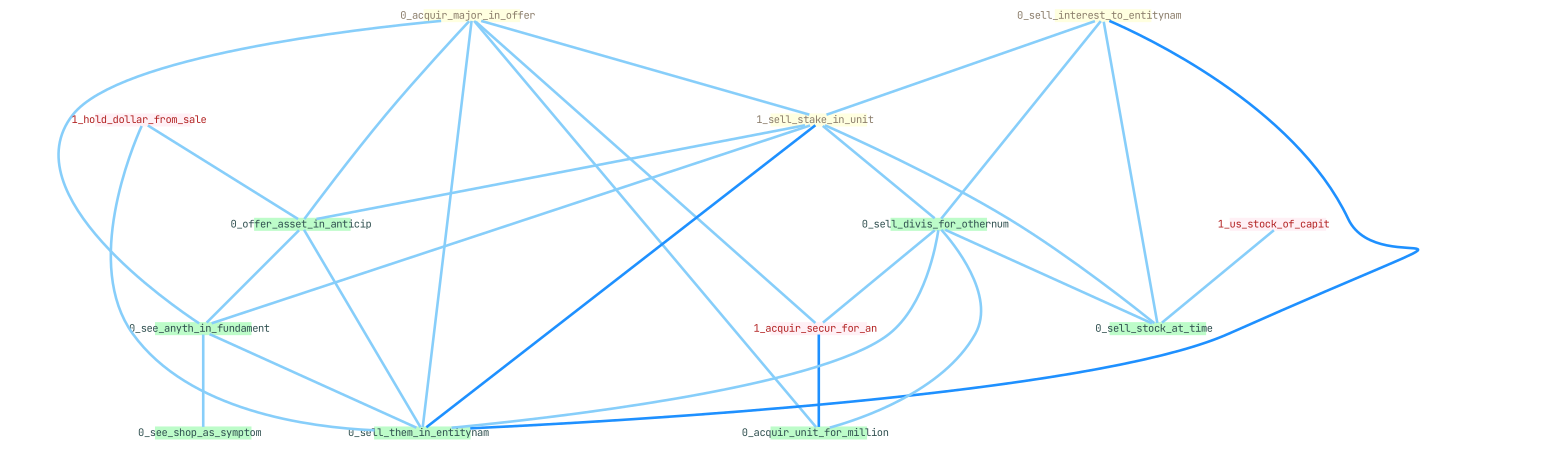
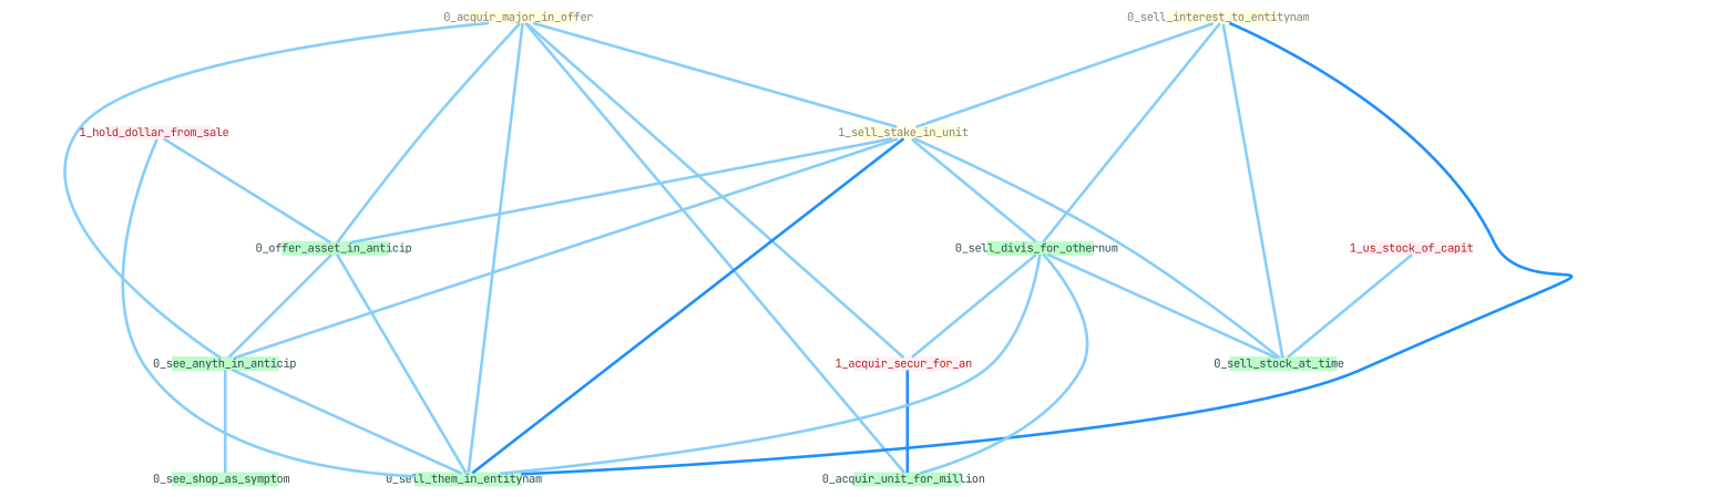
  graph {
    fontname="JetBrains Mono"
    node [color="#BDFCC9" fixedsize=true fontcolor="#2f4f4f" fontname="JetBrains Mono" fontsize=4 shape=polygon style=filled]
    edge [color="#87cefa" fontname="JetBrains Mono" w=1]
    "0_acquir_major_in_offer " [color="#ffffe0" fontcolor="#8b7d6b" height=.06 width=.5]
    "0_sell_interest_to_entitynam " [color="#ffffe0" fontcolor="#8b7d6b" height=.06 width=.5]
    "1_sell_stake_in_unit " [color="#ffffe0" fontcolor="#8b7d6b" height=.06 width=.5]
    "1_acquir_secur_for_an " [color="#fff0f5" fontcolor="#b22222" height=.06 width=.5]
    "1_us_stock_of_capit " [color="#fff0f5" fontcolor="#b22222" height=.06 width=.5]
    "1_hold_dollar_from_sale " [color="#fff0f5" fontcolor="#b22222" height=.06 width=.5]
    n7 [height=.06 label="0_offer_asset_in_anticip" width=.5]
-   "0_see_anyth_in_fundament " [height=.06 width=.5]
+   "0_see_anyth_in_fundament " [height=.06 width=.5 label="0_see_anyth_in_anticip"]
    "0_acquir_unit_for_million " [height=.06 width=.5]
    "0_sell_them_in_entitynam " [height=.06 width=.5]
    "0_sell_divis_for_othernum " [height=.06 width=.5]
    "0_sell_stock_at_time " [height=.06 width=.5]
    "0_see_shop_as_symptom " [height=.06 width=.5]
    subgraph sub_1 {
      "0_acquir_major_in_offer "
      "0_sell_interest_to_entitynam "
      "1_sell_stake_in_unit "
    }
    subgraph sub_2 {
      "1_acquir_secur_for_an "
      "1_us_stock_of_capit "
      "1_hold_dollar_from_sale "
    }
    "0_acquir_major_in_offer " -- "1_sell_stake_in_unit "
    "0_acquir_major_in_offer " -- "1_acquir_secur_for_an "
    "0_acquir_major_in_offer " -- n7
    "0_acquir_major_in_offer " -- "0_see_anyth_in_fundament "
    "0_acquir_major_in_offer " -- "0_acquir_unit_for_million "
    "0_acquir_major_in_offer " -- "0_sell_them_in_entitynam "
    "0_sell_interest_to_entitynam " -- "1_sell_stake_in_unit "
    "0_sell_interest_to_entitynam " -- "0_sell_them_in_entitynam " [color="#1e90ff" w=2]
    "0_sell_interest_to_entitynam " -- "0_sell_divis_for_othernum "
    "0_sell_interest_to_entitynam " -- "0_sell_stock_at_time "
    "1_sell_stake_in_unit " -- n7
    "1_sell_stake_in_unit " -- "0_see_anyth_in_fundament "
    "1_sell_stake_in_unit " -- "0_sell_them_in_entitynam " [color="#1e90ff" w=2]
    "1_sell_stake_in_unit " -- "0_sell_divis_for_othernum "
    "1_sell_stake_in_unit " -- "0_sell_stock_at_time "
    "1_acquir_secur_for_an " -- "0_acquir_unit_for_million " [color="#1e90ff" w=2]
    "1_us_stock_of_capit " -- "0_sell_stock_at_time "
    "1_hold_dollar_from_sale " -- n7
    "1_hold_dollar_from_sale " -- "0_sell_them_in_entitynam "
    n7 -- "0_see_anyth_in_fundament "
    n7 -- "0_sell_them_in_entitynam "
    "0_see_anyth_in_fundament " -- "0_sell_them_in_entitynam "
    "0_see_anyth_in_fundament " -- "0_see_shop_as_symptom "
    "0_sell_divis_for_othernum " -- "1_acquir_secur_for_an "
    "0_sell_divis_for_othernum " -- "0_acquir_unit_for_million "
    "0_sell_divis_for_othernum " -- "0_sell_them_in_entitynam "
    "0_sell_divis_for_othernum " -- "0_sell_stock_at_time "
  }
